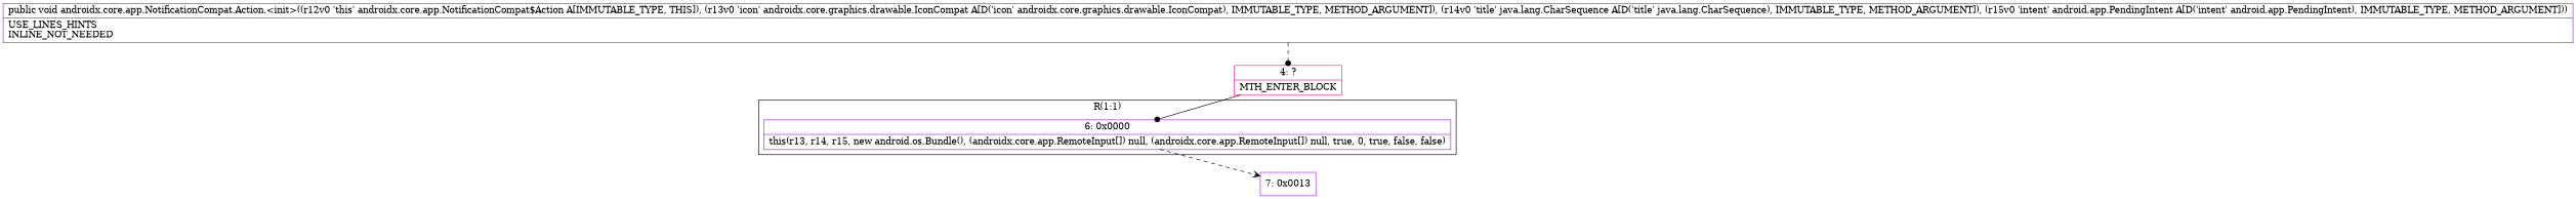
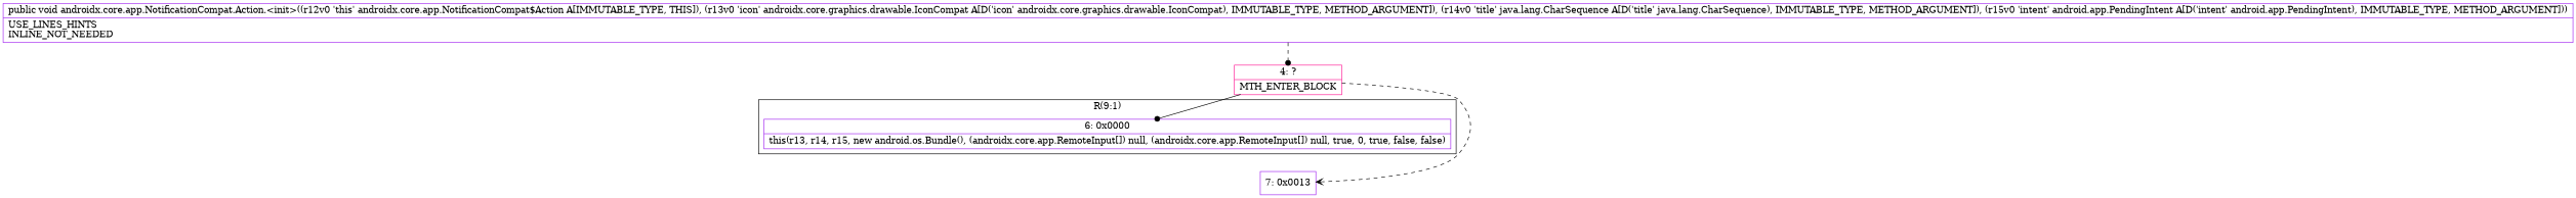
  digraph {
    node [color=purple shape=record]
    edge [arrowhead=dot style=dashed]
    n1 [label="{6\:\ 0x0000|this(r13, r14, r15, new android.os.Bundle(), (androidx.core.app.RemoteInput[]) null, (androidx.core.app.RemoteInput[]) null, true, 0, true, false, false)\l}"]
    n2 [label="{7\:\ 0x0013}"]
    n3 [color=deeppink label="{4\:\ ?|MTH_ENTER_BLOCK\l}"]
    n4 [label="{public void androidx.core.app.NotificationCompat.Action.\<init\>((r12v0 'this' androidx.core.app.NotificationCompat$Action A[IMMUTABLE_TYPE, THIS]), (r13v0 'icon' androidx.core.graphics.drawable.IconCompat A[D('icon' androidx.core.graphics.drawable.IconCompat), IMMUTABLE_TYPE, METHOD_ARGUMENT]), (r14v0 'title' java.lang.CharSequence A[D('title' java.lang.CharSequence), IMMUTABLE_TYPE, METHOD_ARGUMENT]), (r15v0 'intent' android.app.PendingIntent A[D('intent' android.app.PendingIntent), IMMUTABLE_TYPE, METHOD_ARGUMENT]))  | USE_LINES_HINTS\lINLINE_NOT_NEEDED\l}"]
    subgraph cluster_1 {
-     label="R(1:1)"
+     label="R(9:1)"
      n1
    }
-   n1 -> n2 [arrowhead=vee]
+   n3 -> n2 [arrowhead=vee]
    n3 -> n1 [style=solid]
    n4 -> n3
  }
